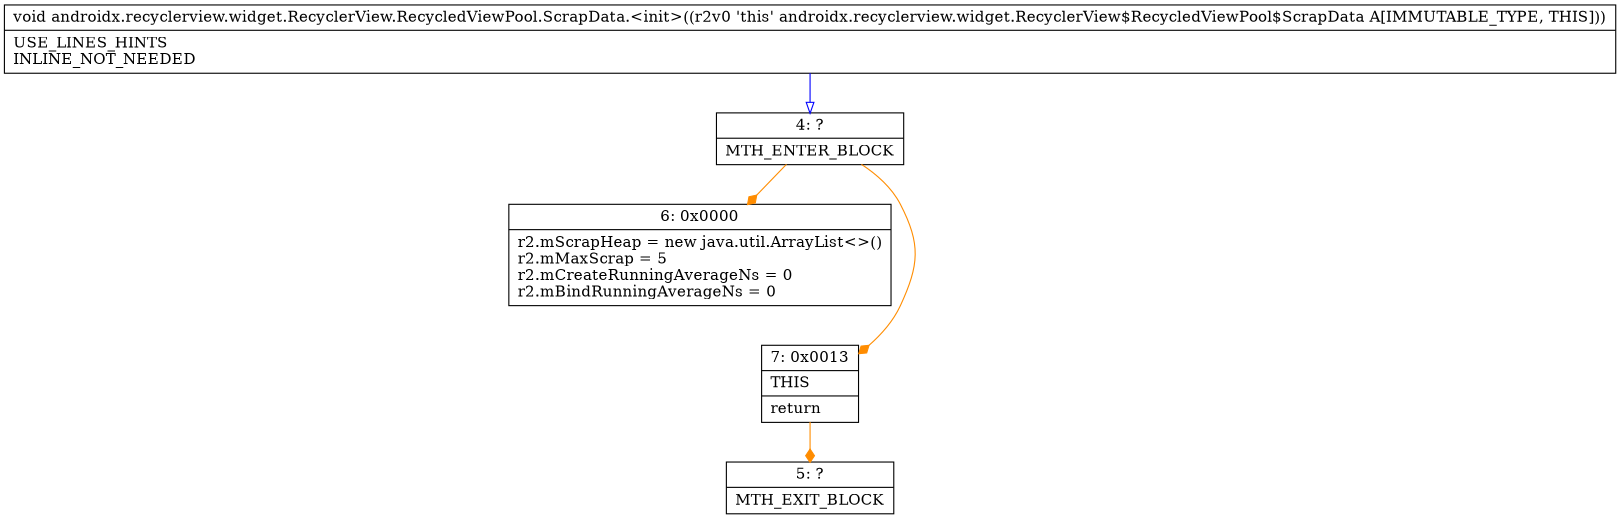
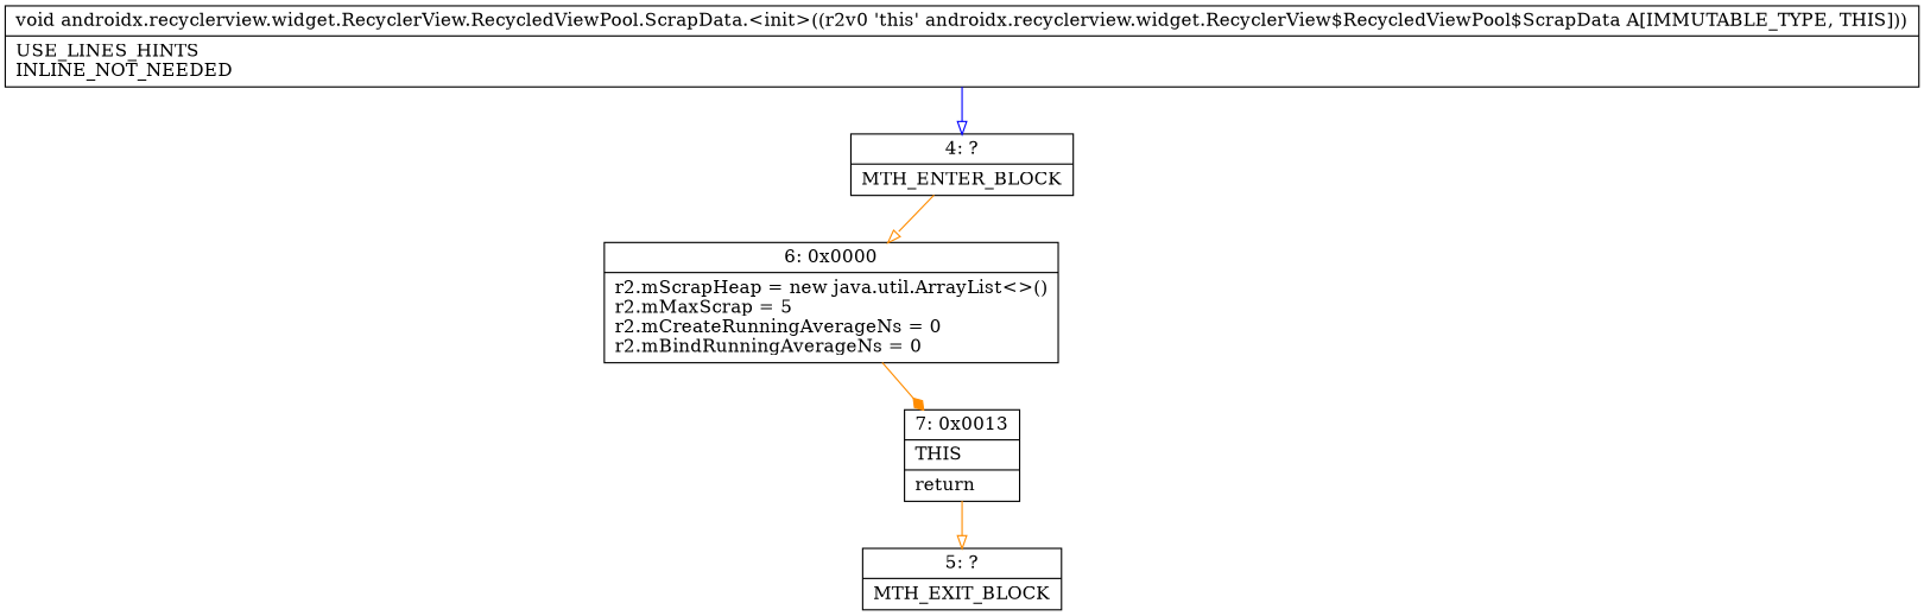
  digraph {
    node [shape=record]
    edge [arrowhead=diamond color=darkorange]
    n1 [label="{4\:\ ?|MTH_ENTER_BLOCK\l}"]
    n2 [label="{6\:\ 0x0000|r2.mScrapHeap = new java.util.ArrayList\<\>()\lr2.mMaxScrap = 5\lr2.mCreateRunningAverageNs = 0\lr2.mBindRunningAverageNs = 0\l}"]
    n3 [label="{7\:\ 0x0013|THIS\l|return\l}"]
    n4 [label="{5\:\ ?|MTH_EXIT_BLOCK\l}"]
    n5 [label="{void androidx.recyclerview.widget.RecyclerView.RecycledViewPool.ScrapData.\<init\>((r2v0 'this' androidx.recyclerview.widget.RecyclerView$RecycledViewPool$ScrapData A[IMMUTABLE_TYPE, THIS]))  | USE_LINES_HINTS\lINLINE_NOT_NEEDED\l}"]
-   n1 -> n2
-   n1 -> n3
-   n3 -> n4
+   n1 -> n2 [arrowhead=onormal]
+   n2 -> n3
+   n3 -> n4 [arrowhead=onormal]
    n5 -> n1 [arrowhead=onormal color=blue]
  }
